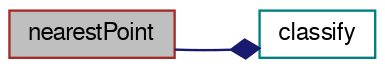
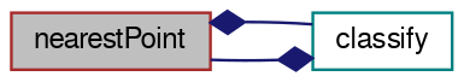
  digraph {
    rankdir=LR
    node [fontname=FreeSans fontsize=10 shape=record]
    edge [color=midnightblue fontname=FreeSans fontsize=10 labelfontname=FreeSans labelfontsize=10 style=solid arrowhead=diamond]
    n1 [color=brown fillcolor=grey75 fontcolor=black height=0.2 label=nearestPoint style=filled width=0.4]
    n2 [color=teal height=0.2 label=classify width=0.4]
    n1 -> n2
+   n2 -> n1
  }
